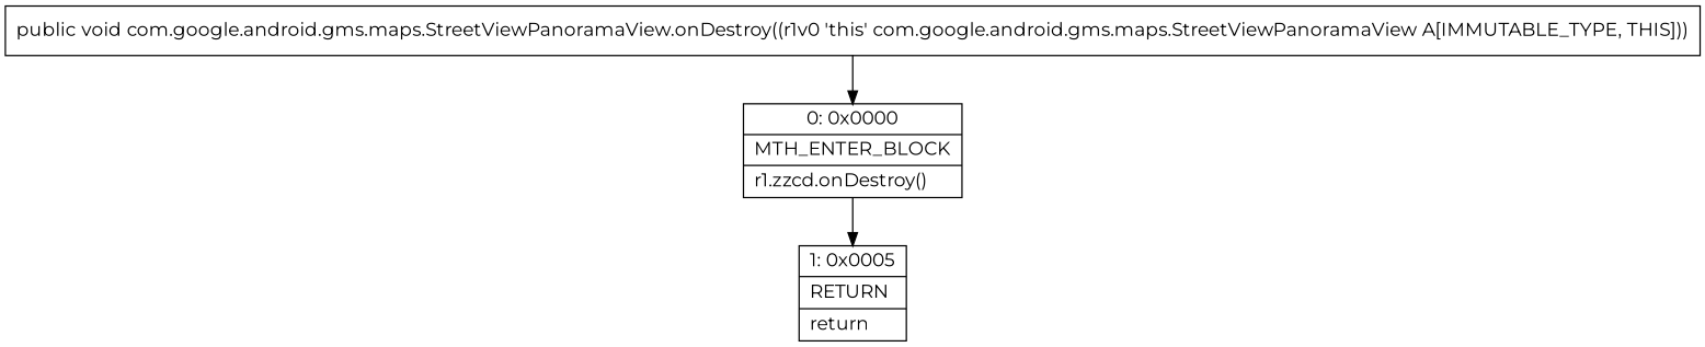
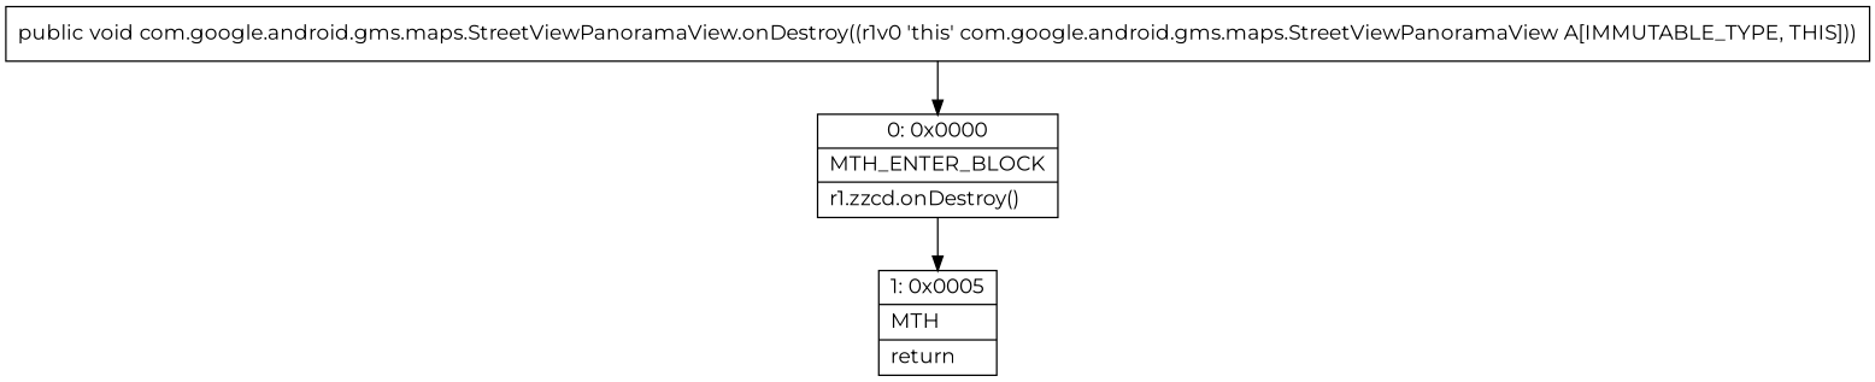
  digraph {
    fontname=Montserrat
    node [shape=record fontname=Montserrat]
    edge [fontname=Montserrat]
    n1 [label="{0\:\ 0x0000|MTH_ENTER_BLOCK\l|r1.zzcd.onDestroy()\l}"]
-   n2 [label="{1\:\ 0x0005|RETURN\l|return\l}"]
+   n2 [label="{1\:\ 0x0005|MTH\l|return\l}"]
    n3 [label="{public void com.google.android.gms.maps.StreetViewPanoramaView.onDestroy((r1v0 'this' com.google.android.gms.maps.StreetViewPanoramaView A[IMMUTABLE_TYPE, THIS])) }"]
    n1 -> n2
    n3 -> n1
  }
